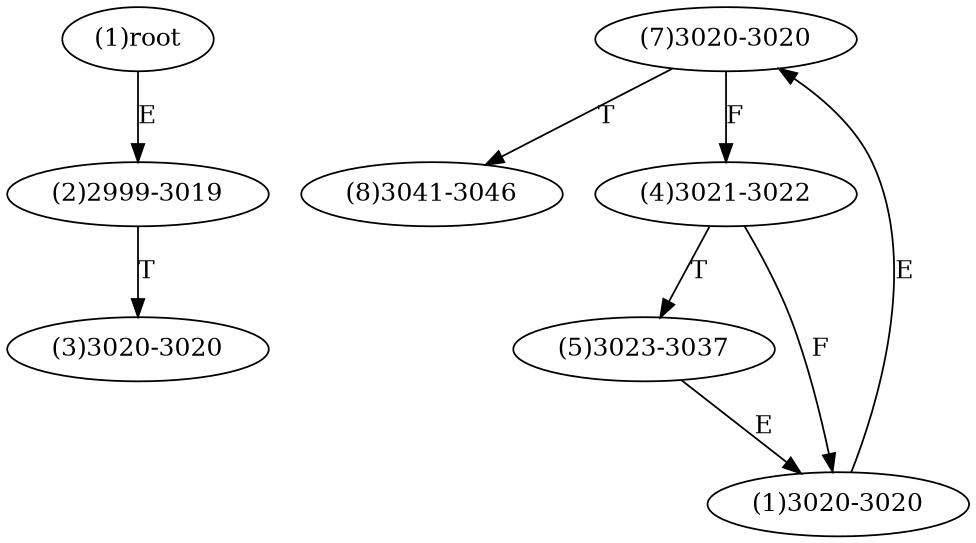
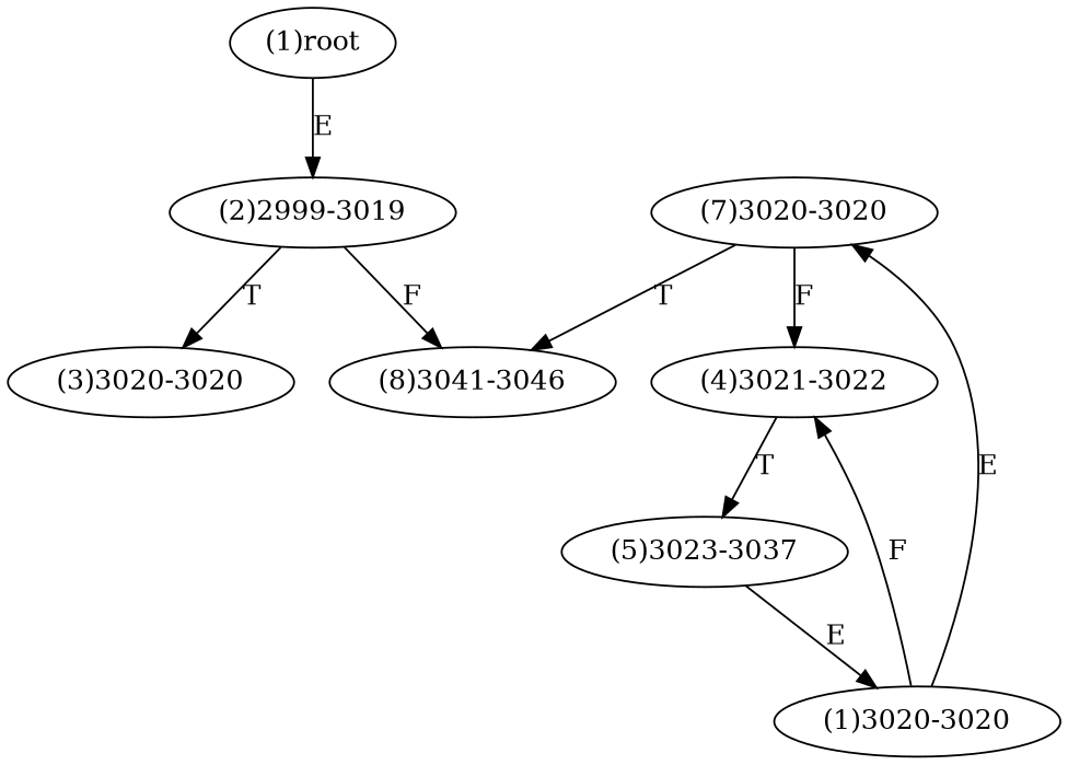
  digraph {
    fontname="DejaVu Serif"
    node [fontname="DejaVu Serif"]
    edge [fontname="DejaVu Serif"]
    n1 [label="(1)root"]
    n2 [label="(2)2999-3019"]
    n3 [label="(3)3020-3020"]
    n4 [label="(8)3041-3046"]
    n5 [label="(7)3020-3020"]
    n6 [label="(4)3021-3022"]
    n7 [label="(5)3023-3037"]
    n8 [label="(1)3020-3020"]
    n1 -> n2 [label=E]
    n2 -> n3 [label=T]
+   n2 -> n4 [label=F]
    n5 -> n4 [label=T]
    n5 -> n6 [label=F]
    n6 -> n7 [label=T]
-   n6 -> n8 [label=F]
+   n8 -> n6 [label=F]
    n7 -> n8 [label=E]
    n8 -> n5 [label=E]
  }
